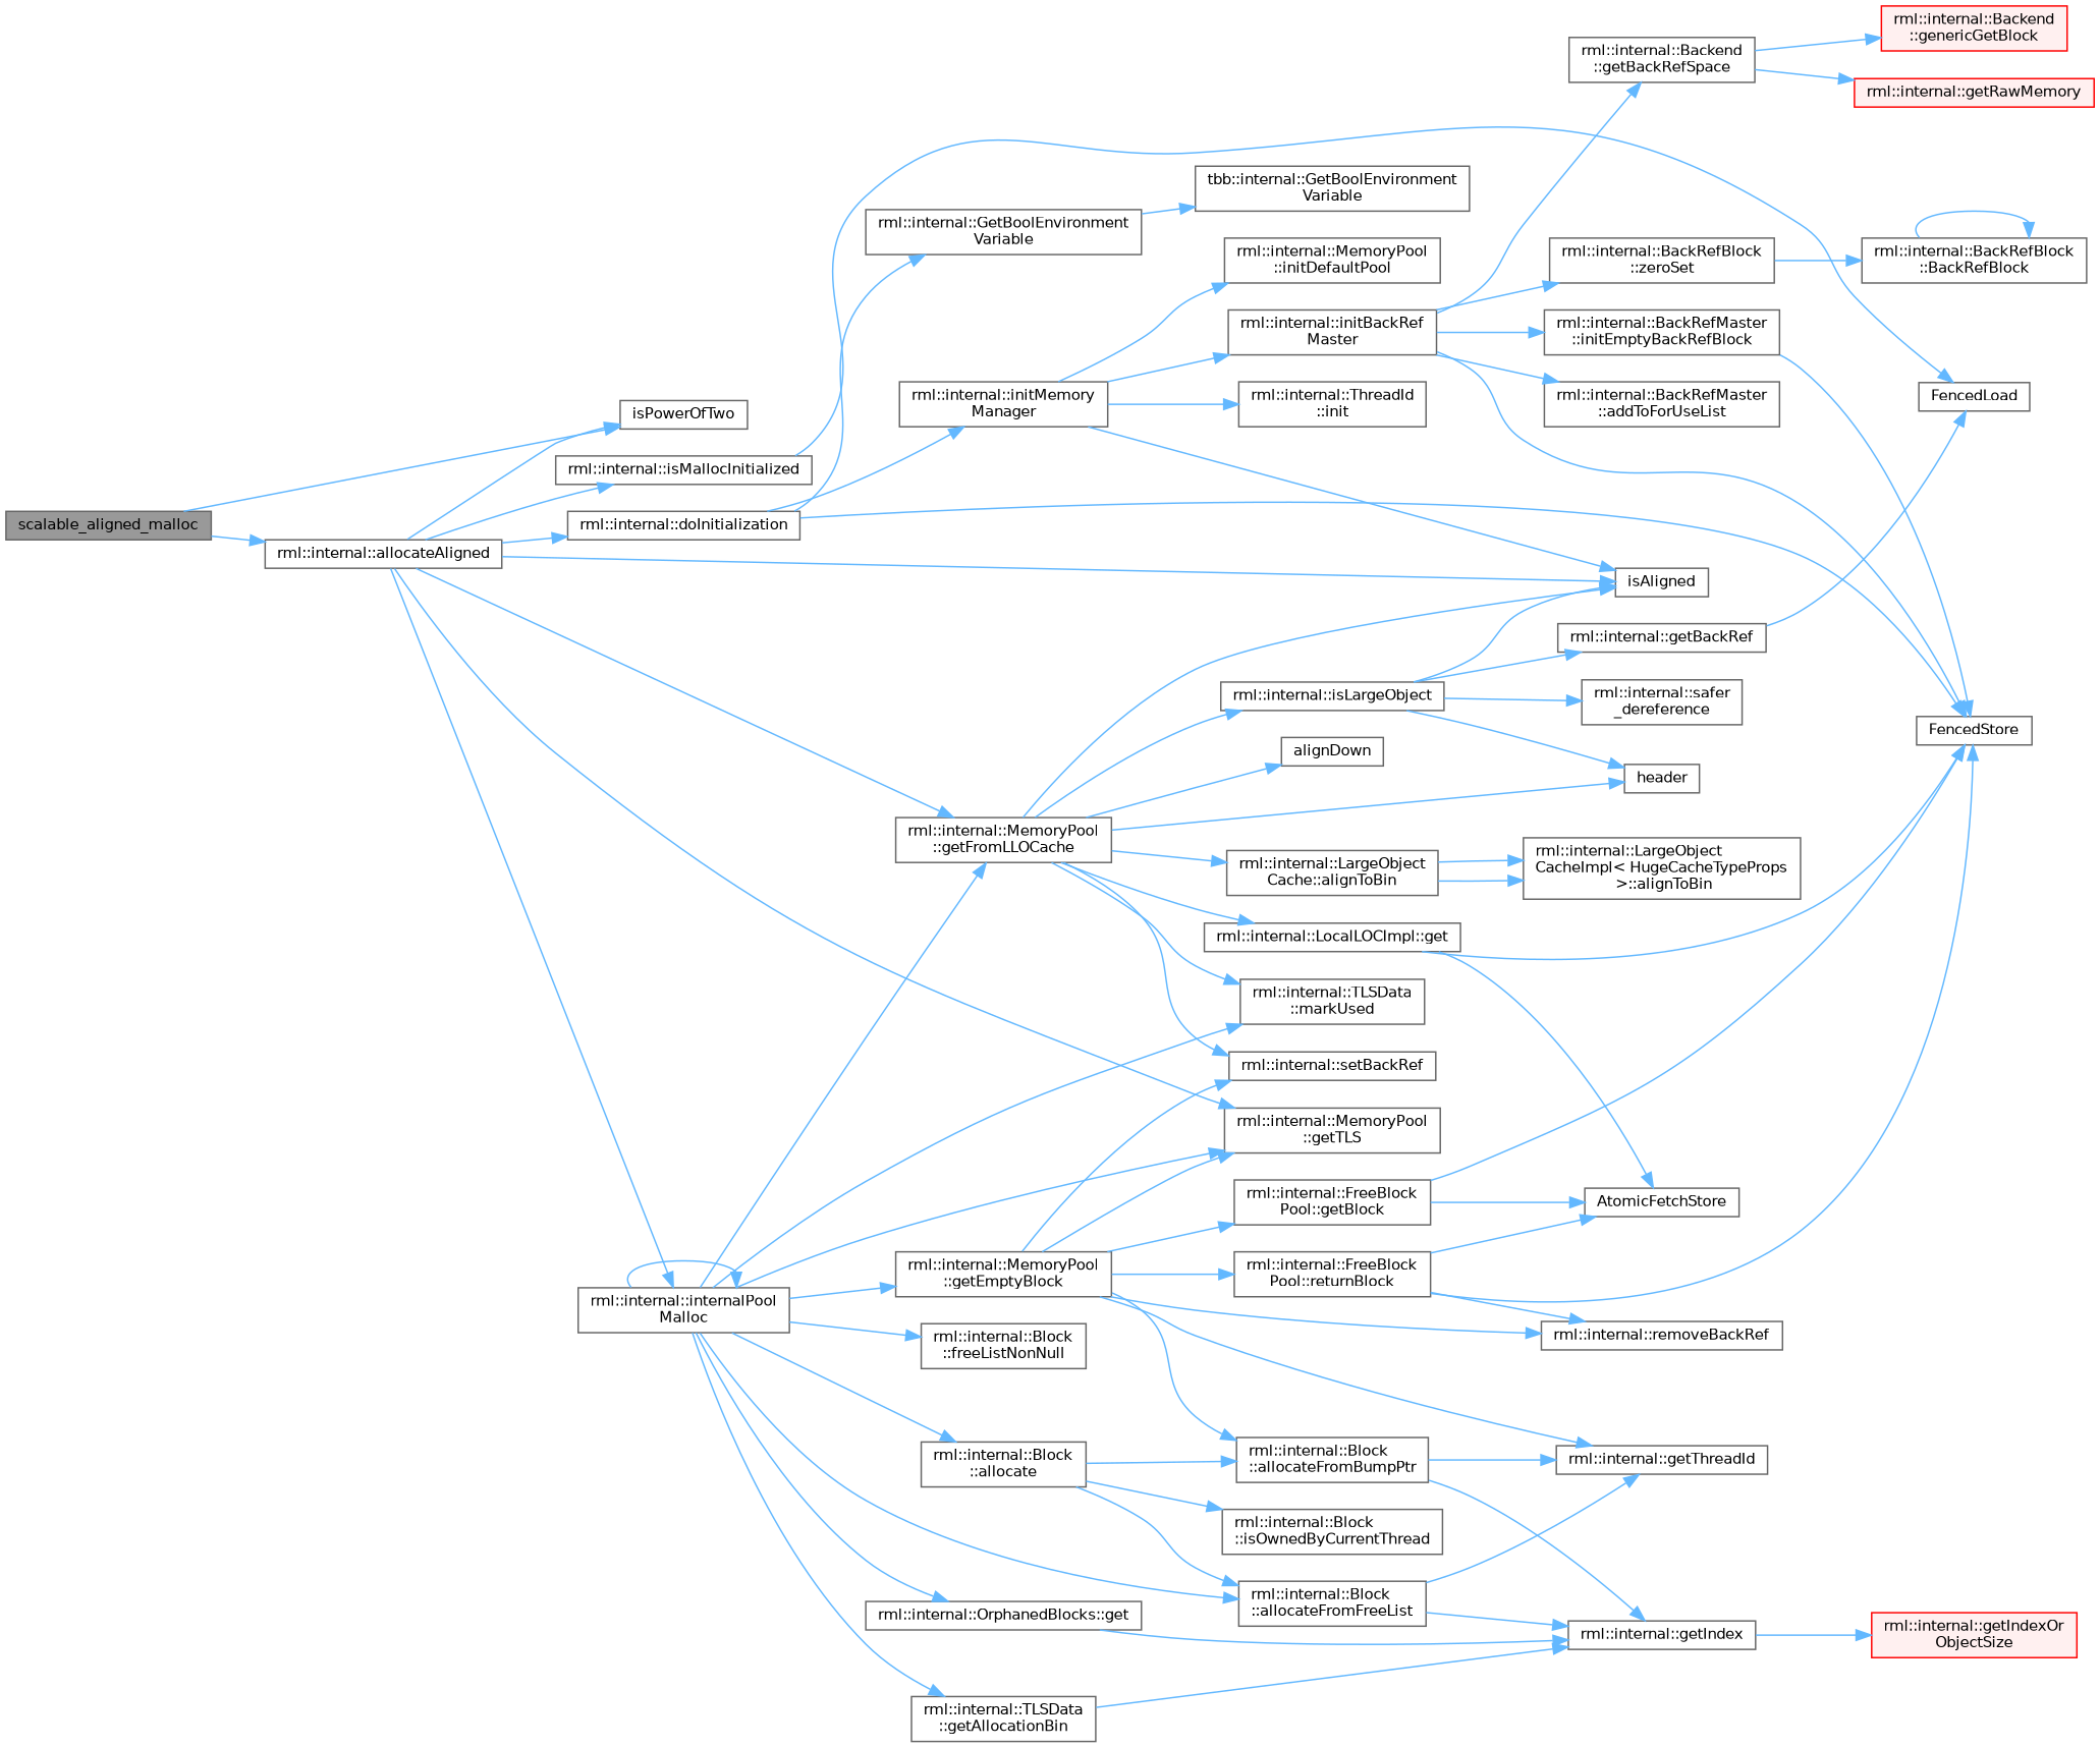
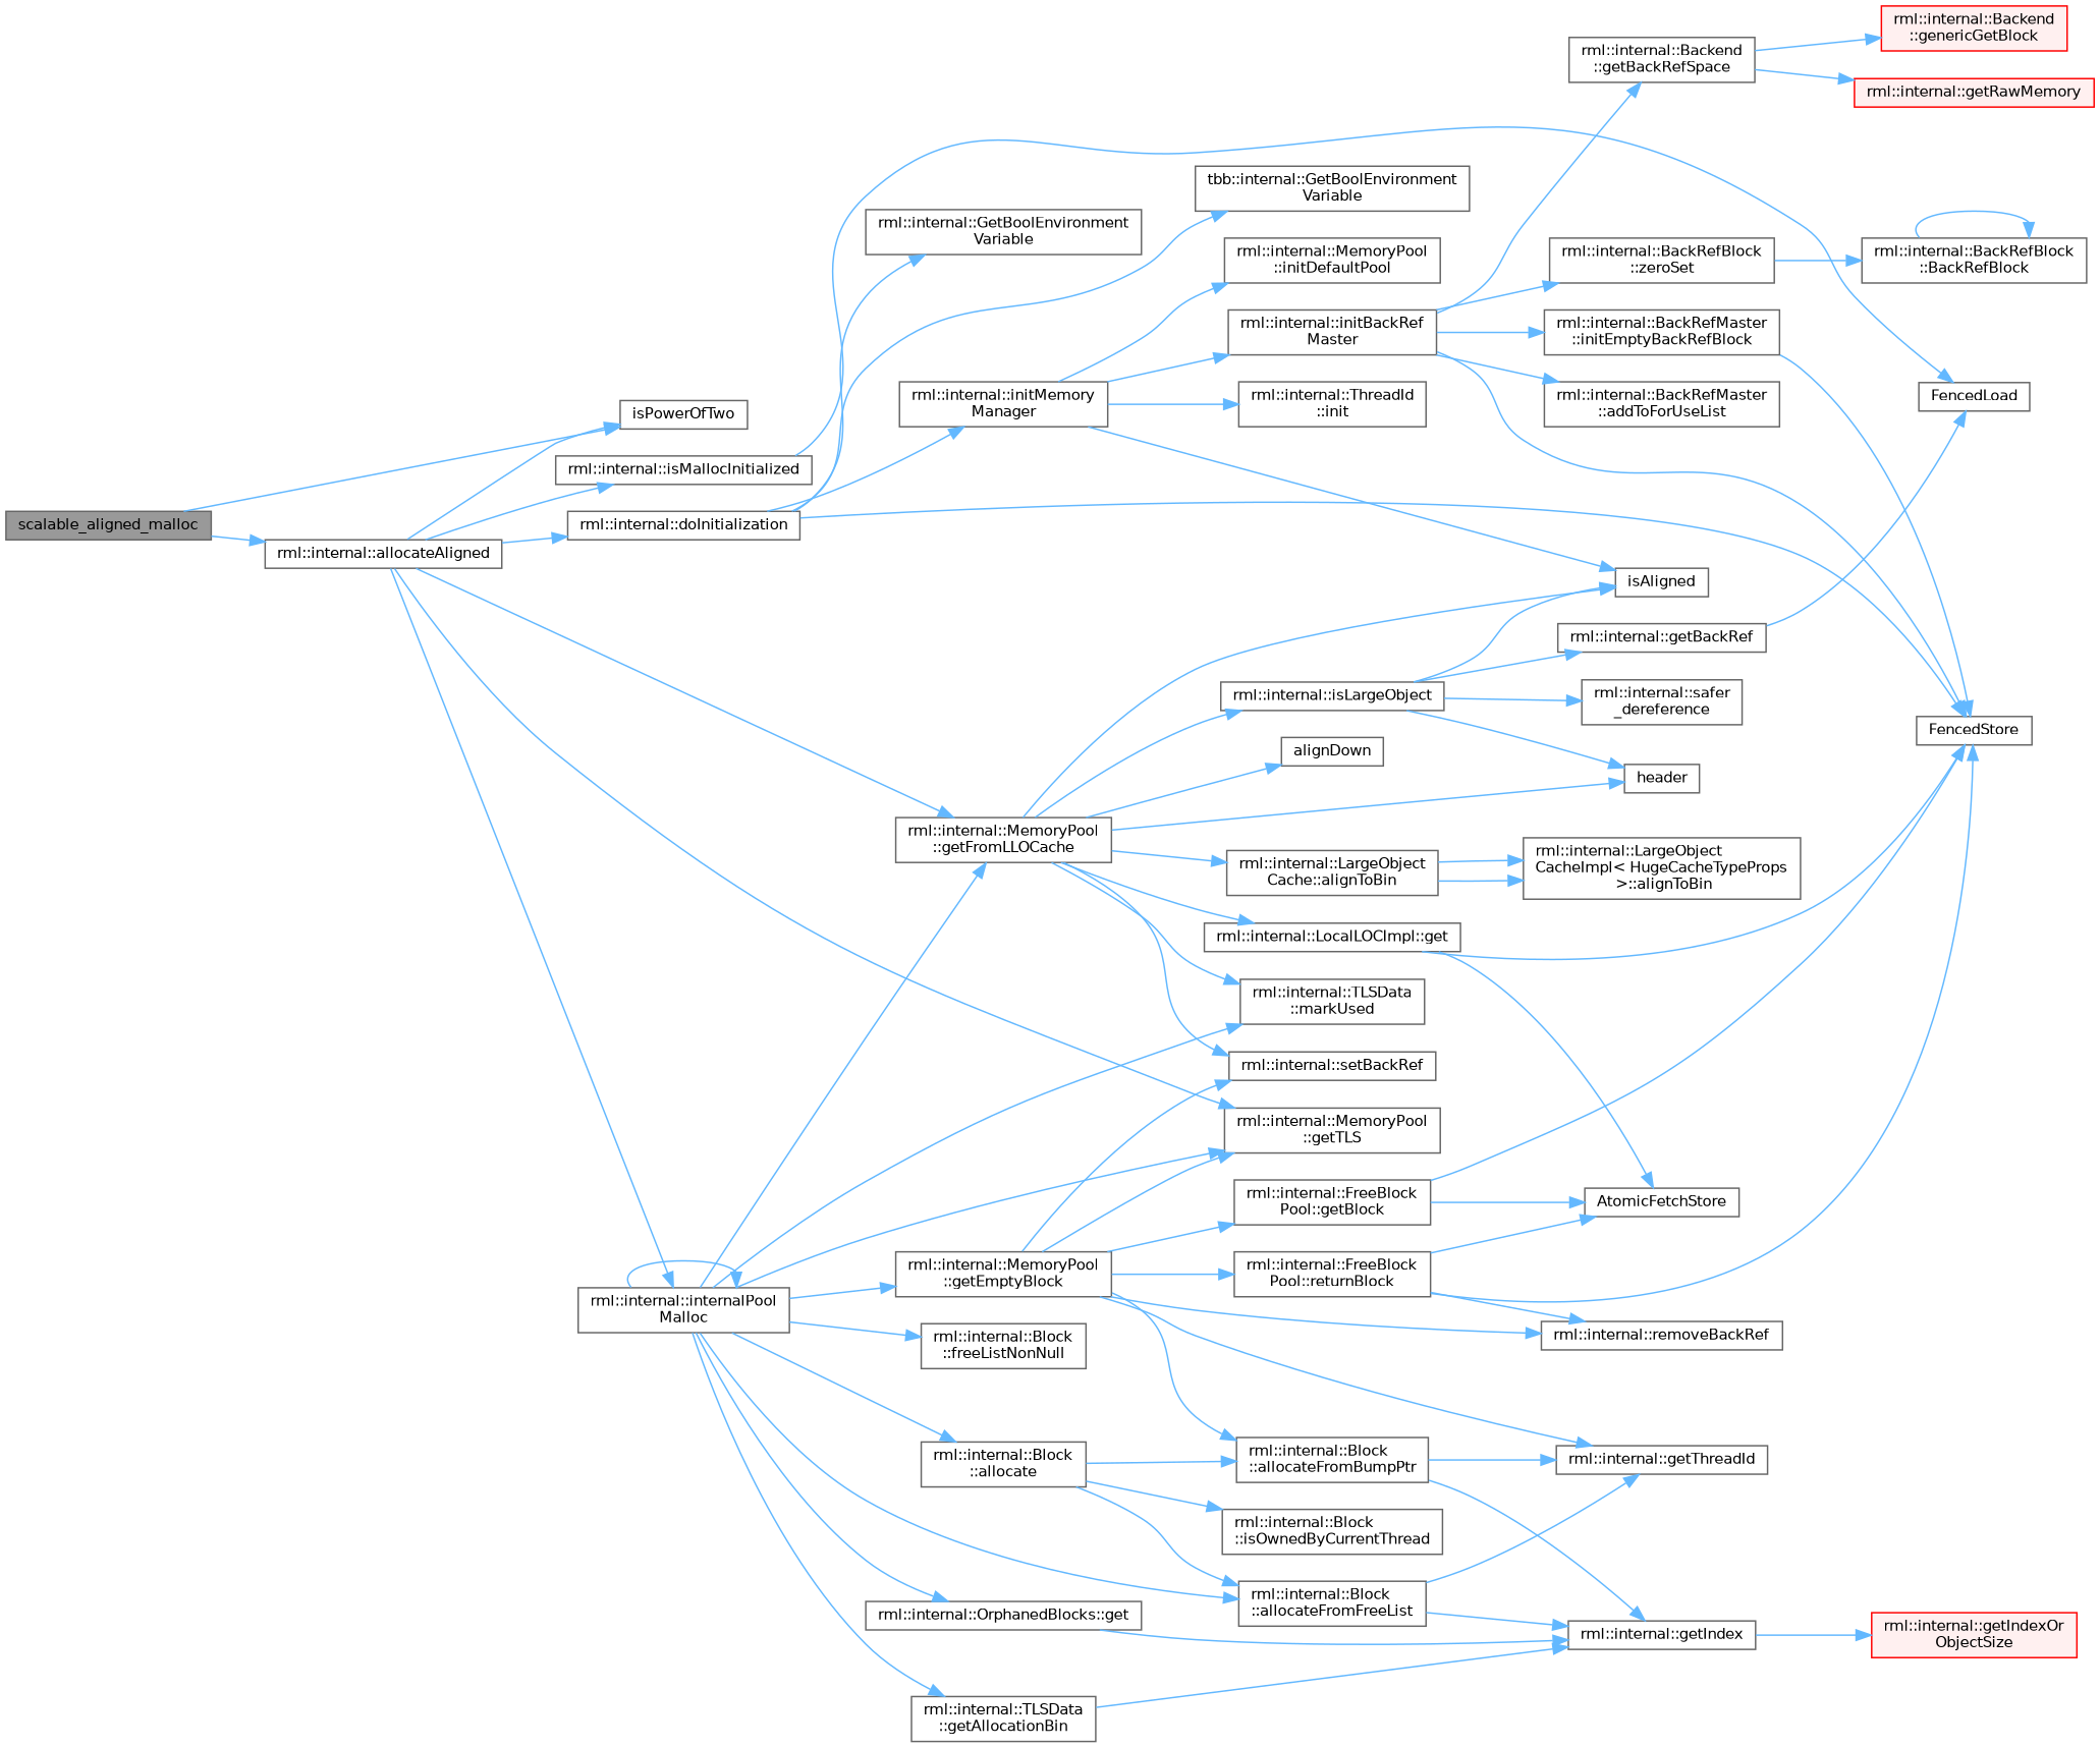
  digraph {
    rankdir=LR
    node [color=grey40 fillcolor=white fontname=Helvetica fontsize=10 shape=box style=filled]
    edge [color=steelblue1 fontname=Helvetica fontsize=10 labelfontname=Helvetica labelfontsize=10 style=solid]
    n1 [color=gray40 fillcolor=grey60 fontcolor=black height=0.2 label=scalable_aligned_malloc width=0.4]
    n2 [height=0.2 label="rml::internal::allocateAligned" width=0.4]
    n3 [height=0.2 label=isPowerOfTwo width=0.4]
    n4 [height=0.2 label="rml::internal::doInitialization" width=0.4]
    n5 [height=0.2 label=isAligned width=0.4]
    n6 [height=0.2 label="rml::internal::MemoryPool\l::getFromLLOCache" width=0.4]
    n7 [height=0.2 label="rml::internal::MemoryPool\l::getTLS" width=0.4]
    n8 [height=0.2 label="rml::internal::internalPool\lMalloc" width=0.4]
    n9 [height=0.2 label="rml::internal::isMallocInitialized" width=0.4]
    n10 [height=0.2 label=FencedStore width=0.4]
    n11 [height=0.2 label="rml::internal::GetBoolEnvironment\lVariable" width=0.4]
    n12 [height=0.2 label="rml::internal::initMemory\lManager" width=0.4]
    n13 [height=0.2 label=alignDown width=0.4]
    n14 [height=0.2 label="rml::internal::LargeObject\lCache::alignToBin" width=0.4]
    n15 [height=0.2 label="rml::internal::LocalLOCImpl::get" width=0.4]
    n16 [height=0.2 label=header width=0.4]
    n17 [height=0.2 label="rml::internal::isLargeObject" width=0.4]
    n18 [height=0.2 label="rml::internal::TLSData\l::markUsed" width=0.4]
    n19 [height=0.2 label="rml::internal::setBackRef" width=0.4]
    n20 [height=0.2 label="rml::internal::Block\l::allocate" width=0.4]
    n21 [height=0.2 label="rml::internal::Block\l::allocateFromFreeList" width=0.4]
    n22 [height=0.2 label="rml::internal::Block\l::freeListNonNull" width=0.4]
    n23 [height=0.2 label="rml::internal::OrphanedBlocks::get" width=0.4]
    n24 [height=0.2 label="rml::internal::TLSData\l::getAllocationBin" width=0.4]
    n25 [height=0.2 label="rml::internal::MemoryPool\l::getEmptyBlock" width=0.4]
    n26 [height=0.2 label=FencedLoad width=0.4]
    n27 [height=0.2 label="tbb::internal::GetBoolEnvironment\lVariable" width=0.4]
    n28 [height=0.2 label="rml::internal::ThreadId\l::init" width=0.4]
    n29 [height=0.2 label="rml::internal::initBackRef\lMaster" width=0.4]
    n30 [height=0.2 label="rml::internal::MemoryPool\l::initDefaultPool" width=0.4]
    n31 [height=0.2 label="rml::internal::BackRefMaster\l::addToForUseList" width=0.4]
    n32 [height=0.2 label="rml::internal::Backend\l::getBackRefSpace" width=0.4]
    n33 [height=0.2 label="rml::internal::BackRefMaster\l::initEmptyBackRefBlock" width=0.4]
    n34 [height=0.2 label="rml::internal::BackRefBlock\l::zeroSet" width=0.4]
    n35 [color=red fillcolor="#FFF0F0" height=0.2 label="rml::internal::Backend\l::genericGetBlock" width=0.4]
    n36 [color=red fillcolor="#FFF0F0" height=0.2 label="rml::internal::getRawMemory" width=0.4]
    n37 [height=0.2 label="rml::internal::BackRefBlock\l::BackRefBlock" width=0.4]
    n38 [height=0.2 label="rml::internal::LargeObject\lCacheImpl\< HugeCacheTypeProps\l \>::alignToBin" width=0.4]
    n39 [height=0.2 label=AtomicFetchStore width=0.4]
    n40 [height=0.2 label="rml::internal::getBackRef" width=0.4]
    n41 [height=0.2 label="rml::internal::safer\l_dereference" width=0.4]
    n42 [height=0.2 label="rml::internal::Block\l::allocateFromBumpPtr" width=0.4]
    n43 [height=0.2 label="rml::internal::Block\l::isOwnedByCurrentThread" width=0.4]
    n44 [height=0.2 label="rml::internal::getIndex" width=0.4]
    n45 [height=0.2 label="rml::internal::getThreadId" width=0.4]
    n46 [height=0.2 label="rml::internal::FreeBlock\lPool::getBlock" width=0.4]
    n47 [height=0.2 label="rml::internal::removeBackRef" width=0.4]
    n48 [height=0.2 label="rml::internal::FreeBlock\lPool::returnBlock" width=0.4]
    n49 [color=red fillcolor="#FFF0F0" height=0.2 label="rml::internal::getIndexOr\lObjectSize" width=0.4]
    n1 -> n2
    n1 -> n3
    n2 -> n3
    n2 -> n4
-   n2 -> n5
    n2 -> n6
    n2 -> n7
    n2 -> n8
    n2 -> n9
    n4 -> n10
    n4 -> n11
    n4 -> n12
    n6 -> n5
    n6 -> n13
    n6 -> n14
    n6 -> n15
    n6 -> n16
    n6 -> n17
    n6 -> n18
    n6 -> n19
    n8 -> n6
    n8 -> n7
    n8 -> n8
    n8 -> n18
    n8 -> n20
    n8 -> n21
    n8 -> n22
    n8 -> n23
    n8 -> n24
    n8 -> n25
    n9 -> n26
-   n11 -> n27
+   n4 -> n27
    n12 -> n5
    n12 -> n28
    n12 -> n29
    n12 -> n30
    n14 -> n38
    n14 -> n38
    n15 -> n10
    n15 -> n39
    n17 -> n5
    n17 -> n16
    n17 -> n40
    n17 -> n41
    n20 -> n21
    n20 -> n42
    n20 -> n43
    n21 -> n44
    n21 -> n45
    n23 -> n44
    n24 -> n44
    n25 -> n7
    n25 -> n19
    n25 -> n42
    n25 -> n45
    n25 -> n46
    n25 -> n47
    n25 -> n48
    n29 -> n10
    n29 -> n31
    n29 -> n32
    n29 -> n33
    n29 -> n34
    n32 -> n35
    n32 -> n36
    n33 -> n10
    n34 -> n37
    n37 -> n37
    n40 -> n26
    n42 -> n44
    n42 -> n45
    n44 -> n49
    n46 -> n10
    n46 -> n39
    n48 -> n10
    n48 -> n39
    n48 -> n47
  }
